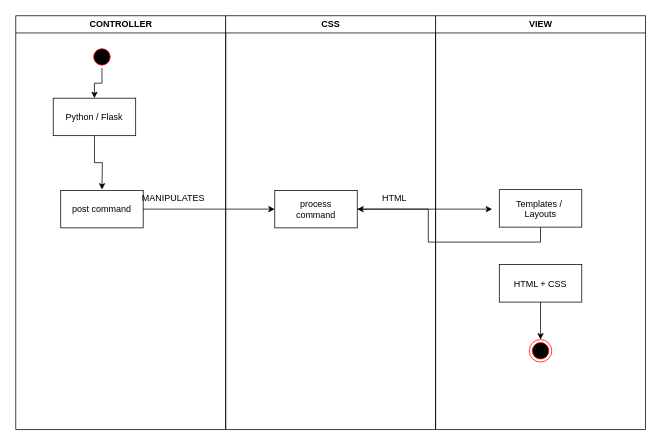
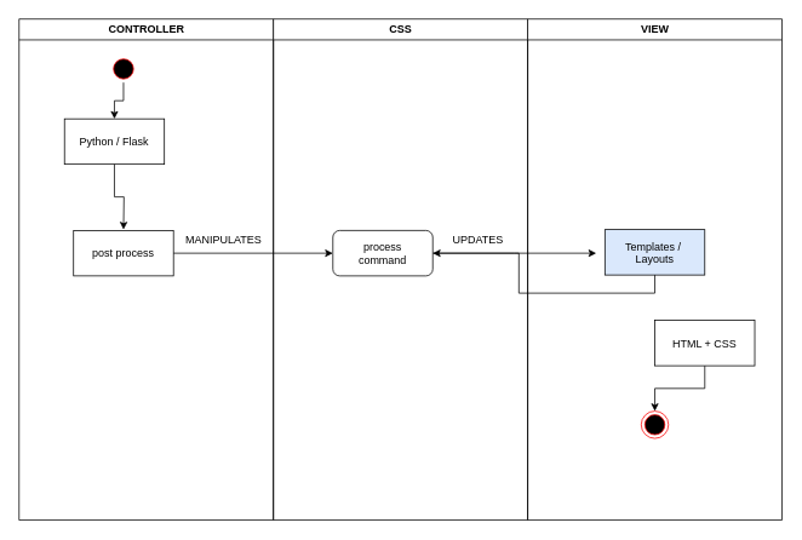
  <mxCell id="0" />
  <mxCell id="1" parent="0" />
  <mxCell id="2" value="CONTROLLER" style="swimlane;whiteSpace=wrap" parent="1" vertex="1"><mxGeometry x="20.5" y="20" width="280" height="552" as="geometry" /></mxCell>
  <mxCell id="3" style="edgeStyle=orthogonalEdgeStyle;rounded=0;orthogonalLoop=1;jettySize=auto;html=1;exitX=0.5;exitY=1;exitDx=0;exitDy=0;entryX=0.5;entryY=0;entryDx=0;entryDy=0;" edge="1" parent="2" source="4" target="5"><mxGeometry relative="1" as="geometry" /></mxCell>
  <mxCell id="4" value="" style="ellipse;shape=startState;fillColor=#000000;strokeColor=#ff0000;" parent="2" vertex="1"><mxGeometry x="100" y="40" width="30" height="30" as="geometry" /></mxCell>
  <mxCell id="5" value="Python / Flask" style="" parent="2" vertex="1"><mxGeometry x="50" y="110" width="110" height="50" as="geometry" /></mxCell>
- <mxCell id="6" value="post command" style="" parent="2" vertex="1"><mxGeometry x="60" y="233" width="110" height="50" as="geometry" /></mxCell>
- <mxCell id="7" value="MANIPULATES" style="text;html=1;strokeColor=none;fillColor=none;align=center;verticalAlign=middle;whiteSpace=wrap;rounded=0;" vertex="1" parent="2"><mxGeometry x="190.5" y="233" width="40" height="20" as="geometry" /></mxCell>
+ <mxCell id="6" value="post process" style="" parent="2" vertex="1"><mxGeometry x="60" y="233" width="110" height="50" as="geometry" /></mxCell>
+ <mxCell id="7" value="MANIPULATES" style="text;html=1;strokeColor=none;fillColor=none;align=center;verticalAlign=middle;whiteSpace=wrap;rounded=0;" vertex="1" parent="2"><mxGeometry x="205.5" y="233" width="40" height="20" as="geometry" /></mxCell>
  <mxCell id="8" value="CSS" style="swimlane;whiteSpace=wrap" parent="1" vertex="1"><mxGeometry x="300.5" y="20" width="280" height="552" as="geometry" /></mxCell>
- <mxCell id="9" value="process&#10;command" style="" vertex="1" parent="8"><mxGeometry x="65.5" y="233" width="110" height="50" as="geometry" /></mxCell>
- <mxCell id="10" value="HTML" style="text;html=1;strokeColor=none;fillColor=none;align=center;verticalAlign=middle;whiteSpace=wrap;rounded=0;" vertex="1" parent="8"><mxGeometry x="205.5" y="233" width="40" height="20" as="geometry" /></mxCell>
+ <mxCell id="9" value="process&#10;command" style="rounded=1;" vertex="1" parent="8"><mxGeometry x="65.5" y="233" width="110" height="50" as="geometry" /></mxCell>
+ <mxCell id="10" value="UPDATES" style="text;html=1;strokeColor=none;fillColor=none;align=center;verticalAlign=middle;whiteSpace=wrap;rounded=0;" vertex="1" parent="8"><mxGeometry x="205.5" y="233" width="40" height="20" as="geometry" /></mxCell>
  <mxCell id="11" value="VIEW" style="swimlane;whiteSpace=wrap" parent="1" vertex="1"><mxGeometry x="580.5" y="20" width="280" height="552" as="geometry" /></mxCell>
- <mxCell id="12" value="Templates / &#10;Layouts" style="" parent="11" vertex="1"><mxGeometry x="85" y="232" width="110" height="50" as="geometry" /></mxCell>
+ <mxCell id="12" value="Templates / &#10;Layouts" style="fillColor=#dae8fc;" parent="11" vertex="1"><mxGeometry x="85" y="232" width="110" height="50" as="geometry" /></mxCell>
  <mxCell id="13" value="" style="ellipse;shape=endState;fillColor=#000000;strokeColor=#ff0000" parent="11" vertex="1"><mxGeometry x="125" y="432" width="30" height="30" as="geometry" /></mxCell>
  <mxCell id="14" style="edgeStyle=orthogonalEdgeStyle;rounded=0;orthogonalLoop=1;jettySize=auto;html=1;" edge="1" parent="1" source="5"><mxGeometry relative="1" as="geometry"><mxPoint x="135.5" y="252" as="targetPoint" /></mxGeometry></mxCell>
  <mxCell id="15" style="edgeStyle=orthogonalEdgeStyle;rounded=0;orthogonalLoop=1;jettySize=auto;html=1;entryX=0;entryY=0.5;entryDx=0;entryDy=0;" edge="1" parent="1" source="6" target="9"><mxGeometry relative="1" as="geometry" /></mxCell>
  <mxCell id="16" style="edgeStyle=orthogonalEdgeStyle;rounded=0;orthogonalLoop=1;jettySize=auto;html=1;exitX=1;exitY=0.5;exitDx=0;exitDy=0;" edge="1" parent="1" source="9"><mxGeometry relative="1" as="geometry"><mxPoint x="656" y="278" as="targetPoint" /></mxGeometry></mxCell>
  <mxCell id="17" style="edgeStyle=orthogonalEdgeStyle;rounded=0;orthogonalLoop=1;jettySize=auto;html=1;exitX=0.5;exitY=1;exitDx=0;exitDy=0;entryX=0.5;entryY=0;entryDx=0;entryDy=0;" edge="1" parent="1" source="18" target="13"><mxGeometry relative="1" as="geometry" /></mxCell>
- <mxCell id="18" value="HTML + CSS" style="" vertex="1" parent="1"><mxGeometry x="665.5" y="352" width="110" height="50" as="geometry" /></mxCell>
+ <mxCell id="18" value="HTML + CSS" style="" vertex="1" parent="1"><mxGeometry x="720.5" y="352" width="110" height="50" as="geometry" /></mxCell>
  <mxCell id="19" style="edgeStyle=orthogonalEdgeStyle;rounded=0;orthogonalLoop=1;jettySize=auto;html=1;exitX=0.5;exitY=1;exitDx=0;exitDy=0;" edge="1" parent="1" source="12" target="9"><mxGeometry relative="1" as="geometry" /></mxCell>
